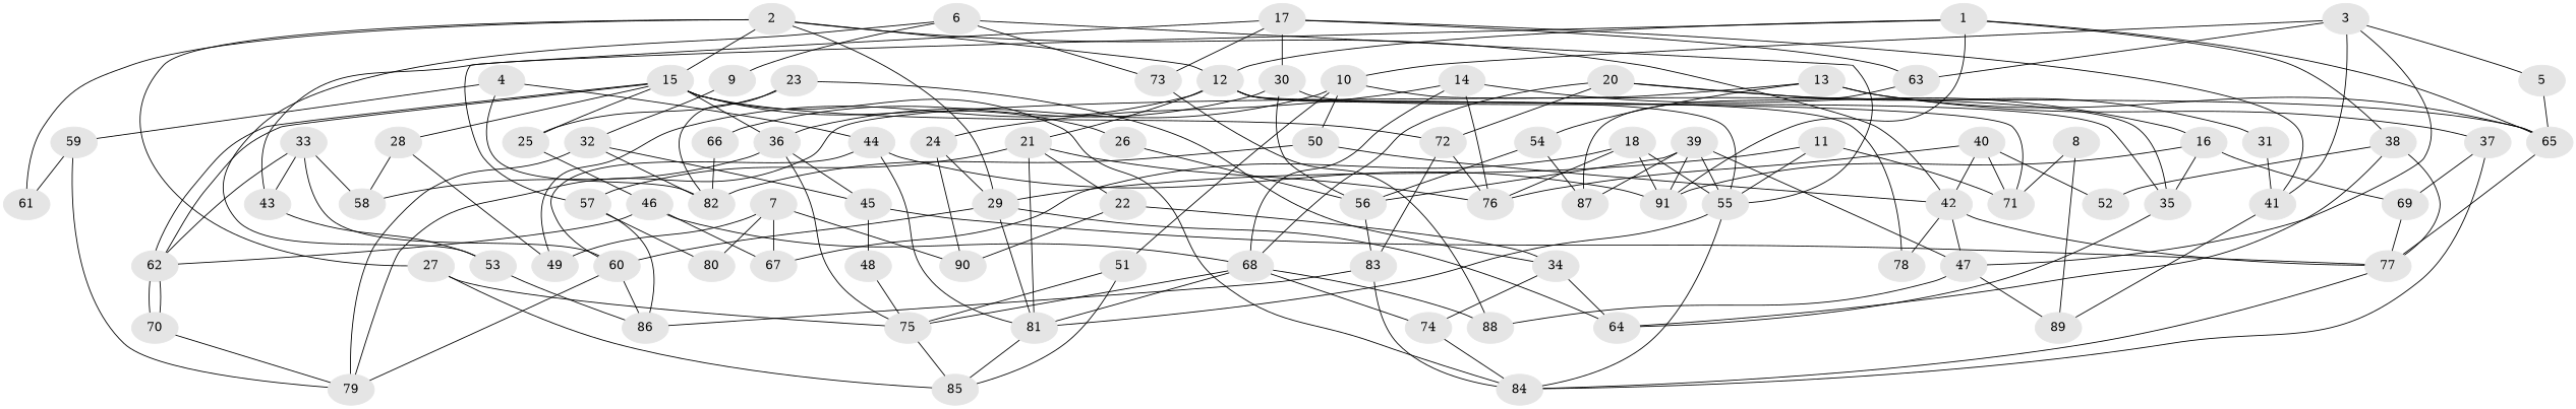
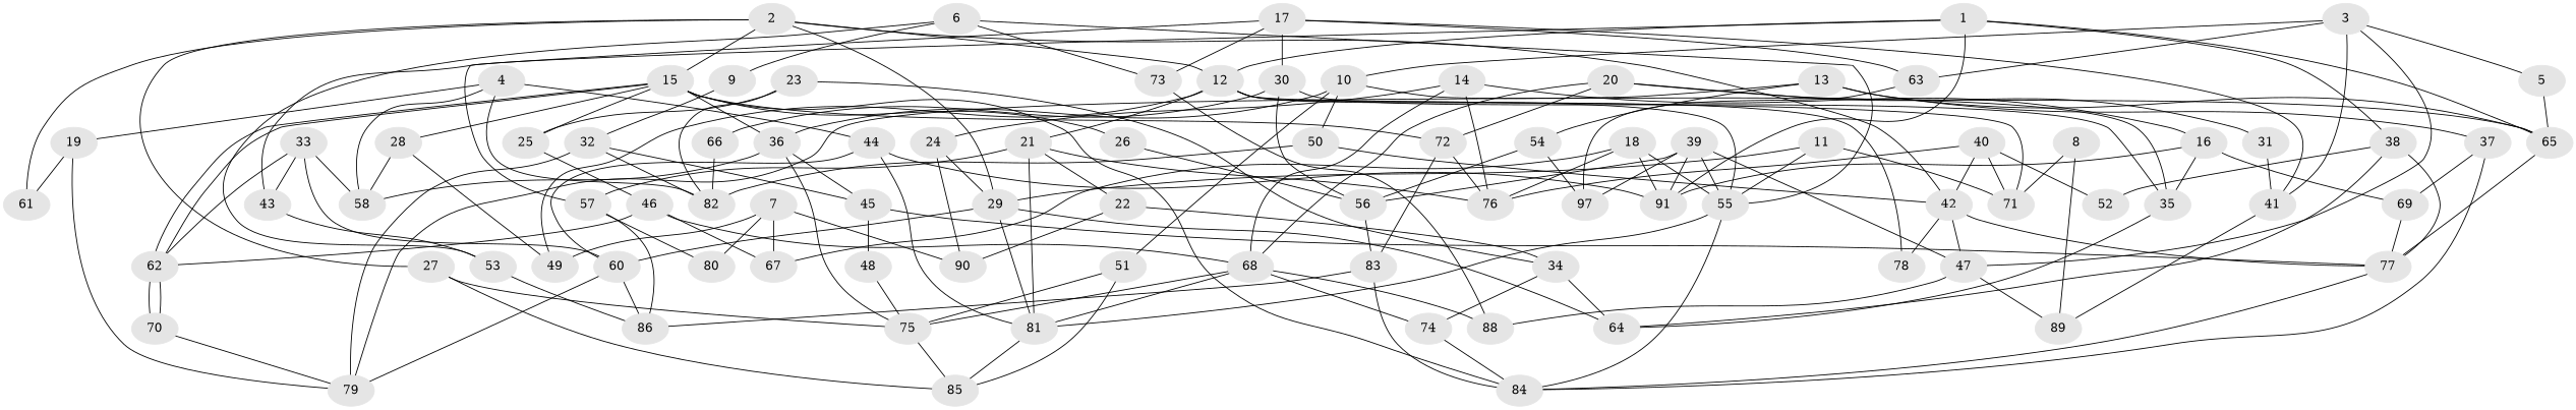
  graph {
    node [color=gray90 style=filled]
    1
    12
    38
    43
    65
    91
    55
    49
    71
    21
    78
    64
    52
    77
    53
    2
    15
    27
    29
    42
    61
    36
    25
    26
    28
    62
    72
    84
    75
    85
    81
    60
    47
    3
    5
    10
    41
    63
    35
    50
    51
    89
    88
-   87
+   87 [label=97]
    4
-   19 [label=59]
+   19
    44
    58
    82
    79
    6
    9
    73
    32
    86
    7
    67
    80
    90
    8
    45
    11
    76
    57
    22
    13
    37
    54
    69
    56
    14
    16
    24
    68
    74
    46
    70
    83
    17
    30
    66
    18
    20
    31
    34
    23
    48
    33
    39
    40
    1 -- 12
    1 -- 38
    1 -- 43
    1 -- 65
    1 -- 91
    12 -- 55
    12 -- 49
    12 -- 71
    12 -- 21
    12 -- 78
    38 -- 64
    38 -- 52
    38 -- 77
    43 -- 53
    65 -- 77
    55 -- 84
    55 -- 81
    21 -- 81
    21 -- 76
    21 -- 57
    21 -- 22
    77 -- 84
    53 -- 86
    2 -- 12
    2 -- 15
    2 -- 27
    2 -- 29
    2 -- 42
    2 -- 61
    15 -- 36
    15 -- 25
    15 -- 26
    15 -- 28
    15 -- 62
    15 -- 62
    15 -- 72
    15 -- 84
    27 -- 75
    27 -- 85
    29 -- 64
    29 -- 81
    29 -- 60
    42 -- 78
    42 -- 77
    42 -- 47
    36 -- 75
    36 -- 58
    36 -- 45
    25 -- 46
    26 -- 56
    28 -- 49
    28 -- 58
    62 -- 70
    62 -- 70
    72 -- 76
    72 -- 83
    75 -- 85
    81 -- 85
    60 -- 79
    60 -- 86
    47 -- 89
    47 -- 88
    3 -- 47
    3 -- 5
    3 -- 10
    3 -- 41
    3 -- 63
    5 -- 65
    10 -- 36
    10 -- 35
    10 -- 50
    10 -- 51
    41 -- 89
    63 -- 87
    35 -- 64
    50 -- 42
    50 -- 82
    51 -- 75
    51 -- 85
    4 -- 19
    4 -- 44
+   4 -- 58
    4 -- 82
    19 -- 61
    19 -- 79
    44 -- 91
    44 -- 81
    44 -- 60
    6 -- 55
    6 -- 53
    6 -- 9
    6 -- 73
    9 -- 32
    73 -- 88
    32 -- 82
    32 -- 79
    32 -- 45
    7 -- 49
    7 -- 67
    7 -- 80
    7 -- 90
    8 -- 71
    8 -- 89
    45 -- 77
    45 -- 48
    11 -- 55
    11 -- 71
    11 -- 29
    57 -- 86
    57 -- 80
    22 -- 90
    22 -- 34
    13 -- 65
    13 -- 79
    13 -- 37
    13 -- 54
    37 -- 84
    37 -- 69
    54 -- 87
    54 -- 56
    69 -- 77
    56 -- 83
    14 -- 76
    14 -- 16
    14 -- 24
    14 -- 68
    16 -- 91
    16 -- 35
    16 -- 69
    24 -- 29
    24 -- 90
    68 -- 75
    68 -- 81
    68 -- 88
    68 -- 74
    74 -- 84
    46 -- 62
    46 -- 67
    46 -- 68
    70 -- 79
    83 -- 84
    83 -- 86
    17 -- 41
    17 -- 63
    17 -- 73
    17 -- 57
    17 -- 30
    30 -- 35
    30 -- 56
    30 -- 66
    66 -- 82
    18 -- 91
    18 -- 55
    18 -- 67
    18 -- 76
    20 -- 65
    20 -- 72
    20 -- 68
    20 -- 31
    31 -- 41
    34 -- 64
    34 -- 74
    23 -- 25
    23 -- 82
    23 -- 34
    48 -- 75
    33 -- 43
    33 -- 62
    33 -- 60
    33 -- 58
    39 -- 91
    39 -- 55
    39 -- 47
    39 -- 87
    39 -- 56
    40 -- 71
    40 -- 52
    40 -- 42
    40 -- 76
  }
